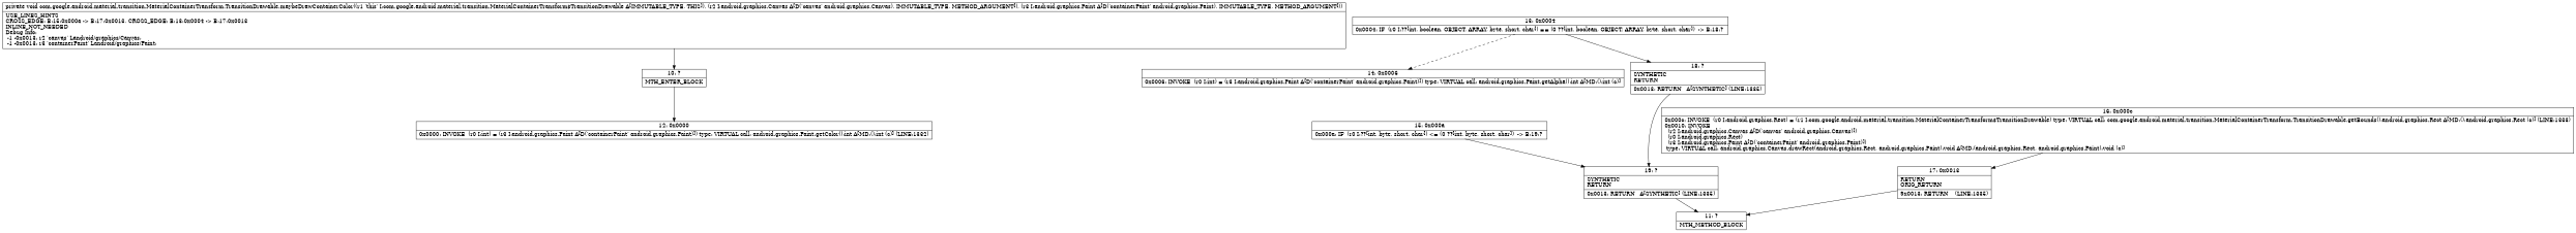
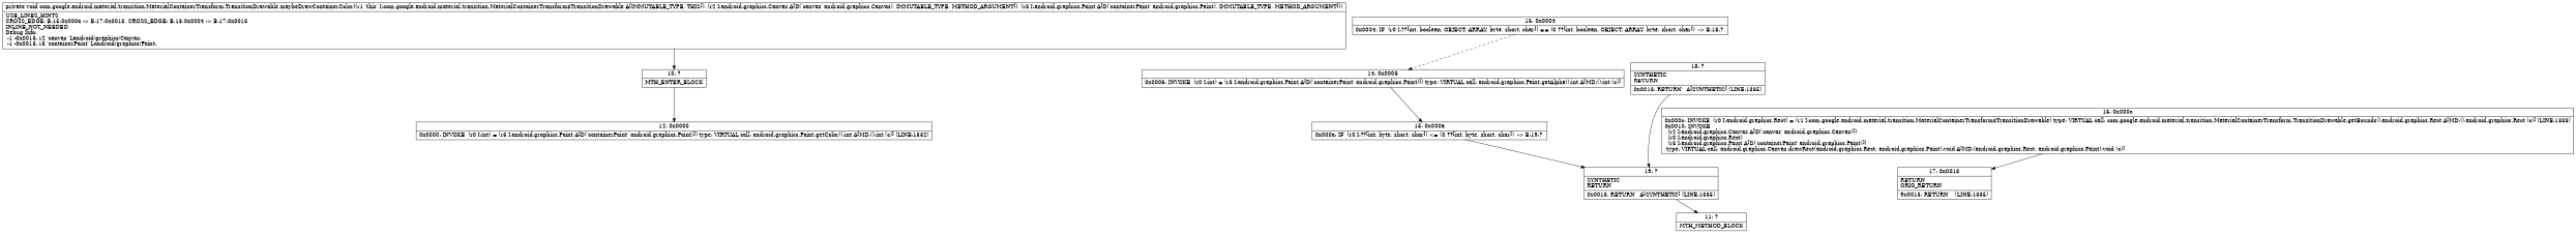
  digraph {
    node [shape=record]
    n1 [label="{10\:\ ?|MTH_ENTER_BLOCK\l}"]
    n2 [label="{12\:\ 0x0000|0x0000: INVOKE  (r0 I:int) = (r3 I:android.graphics.Paint A[D('containerPaint' android.graphics.Paint)]) type: VIRTUAL call: android.graphics.Paint.getColor():int A[MD:():int (c)] (LINE:1332)\l}"]
    n3 [label="{13\:\ 0x0004|0x0004: IF  (r0 I:??[int, boolean, OBJECT, ARRAY, byte, short, char]) == (0 ??[int, boolean, OBJECT, ARRAY, byte, short, char])  \-\> B:18:? \l}"]
    n4 [label="{14\:\ 0x0006|0x0006: INVOKE  (r0 I:int) = (r3 I:android.graphics.Paint A[D('containerPaint' android.graphics.Paint)]) type: VIRTUAL call: android.graphics.Paint.getAlpha():int A[MD:():int (c)]\l}"]
    n5 [label="{18\:\ ?|SYNTHETIC\lRETURN\l|0x0013: RETURN   A[SYNTHETIC] (LINE:1335)\l}"]
    n6 [label="{15\:\ 0x000a|0x000a: IF  (r0 I:??[int, byte, short, char]) \<= (0 ??[int, byte, short, char])  \-\> B:19:? \l}"]
    n7 [label="{19\:\ ?|SYNTHETIC\lRETURN\l|0x0013: RETURN   A[SYNTHETIC] (LINE:1335)\l}"]
    n8 [label="{16\:\ 0x000c|0x000c: INVOKE  (r0 I:android.graphics.Rect) = (r1 I:com.google.android.material.transition.MaterialContainerTransform$TransitionDrawable) type: VIRTUAL call: com.google.android.material.transition.MaterialContainerTransform.TransitionDrawable.getBounds():android.graphics.Rect A[MD:():android.graphics.Rect (c)] (LINE:1333)\l0x0010: INVOKE  \l  (r2 I:android.graphics.Canvas A[D('canvas' android.graphics.Canvas)])\l  (r0 I:android.graphics.Rect)\l  (r3 I:android.graphics.Paint A[D('containerPaint' android.graphics.Paint)])\l type: VIRTUAL call: android.graphics.Canvas.drawRect(android.graphics.Rect, android.graphics.Paint):void A[MD:(android.graphics.Rect, android.graphics.Paint):void (c)]\l}"]
    n9 [label="{17\:\ 0x0013|RETURN\lORIG_RETURN\l|9x0013: RETURN    (LINE:1335)\l}"]
    n10 [label="{11\:\ ?|MTH_METHOD_BLOCK\l}"]
    n11 [label="{private void com.google.android.material.transition.MaterialContainerTransform.TransitionDrawable.maybeDrawContainerColor((r1 'this' I:com.google.android.material.transition.MaterialContainerTransform$TransitionDrawable A[IMMUTABLE_TYPE, THIS]), (r2 I:android.graphics.Canvas A[D('canvas' android.graphics.Canvas), IMMUTABLE_TYPE, METHOD_ARGUMENT]), (r3 I:android.graphics.Paint A[D('containerPaint' android.graphics.Paint), IMMUTABLE_TYPE, METHOD_ARGUMENT]))  | USE_LINES_HINTS\lCROSS_EDGE: B:15:0x000a \-\> B:17:0x0013, CROSS_EDGE: B:13:0x0004 \-\> B:17:0x0013\lINLINE_NOT_NEEDED\lDebug Info:\l  \-1 \-0x0013: r2 'canvas' Landroid\/graphics\/Canvas;\l  \-1 \-0x0013: r3 'containerPaint' Landroid\/graphics\/Paint;\l}"]
    n1 -> n2
    n3 -> n4 [style=dashed]
-   n3 -> n5
+   n4 -> n6
    n5 -> n7
    n6 -> n7
    n7 -> n10
    n8 -> n9
-   n9 -> n10
    n11 -> n1
  }
